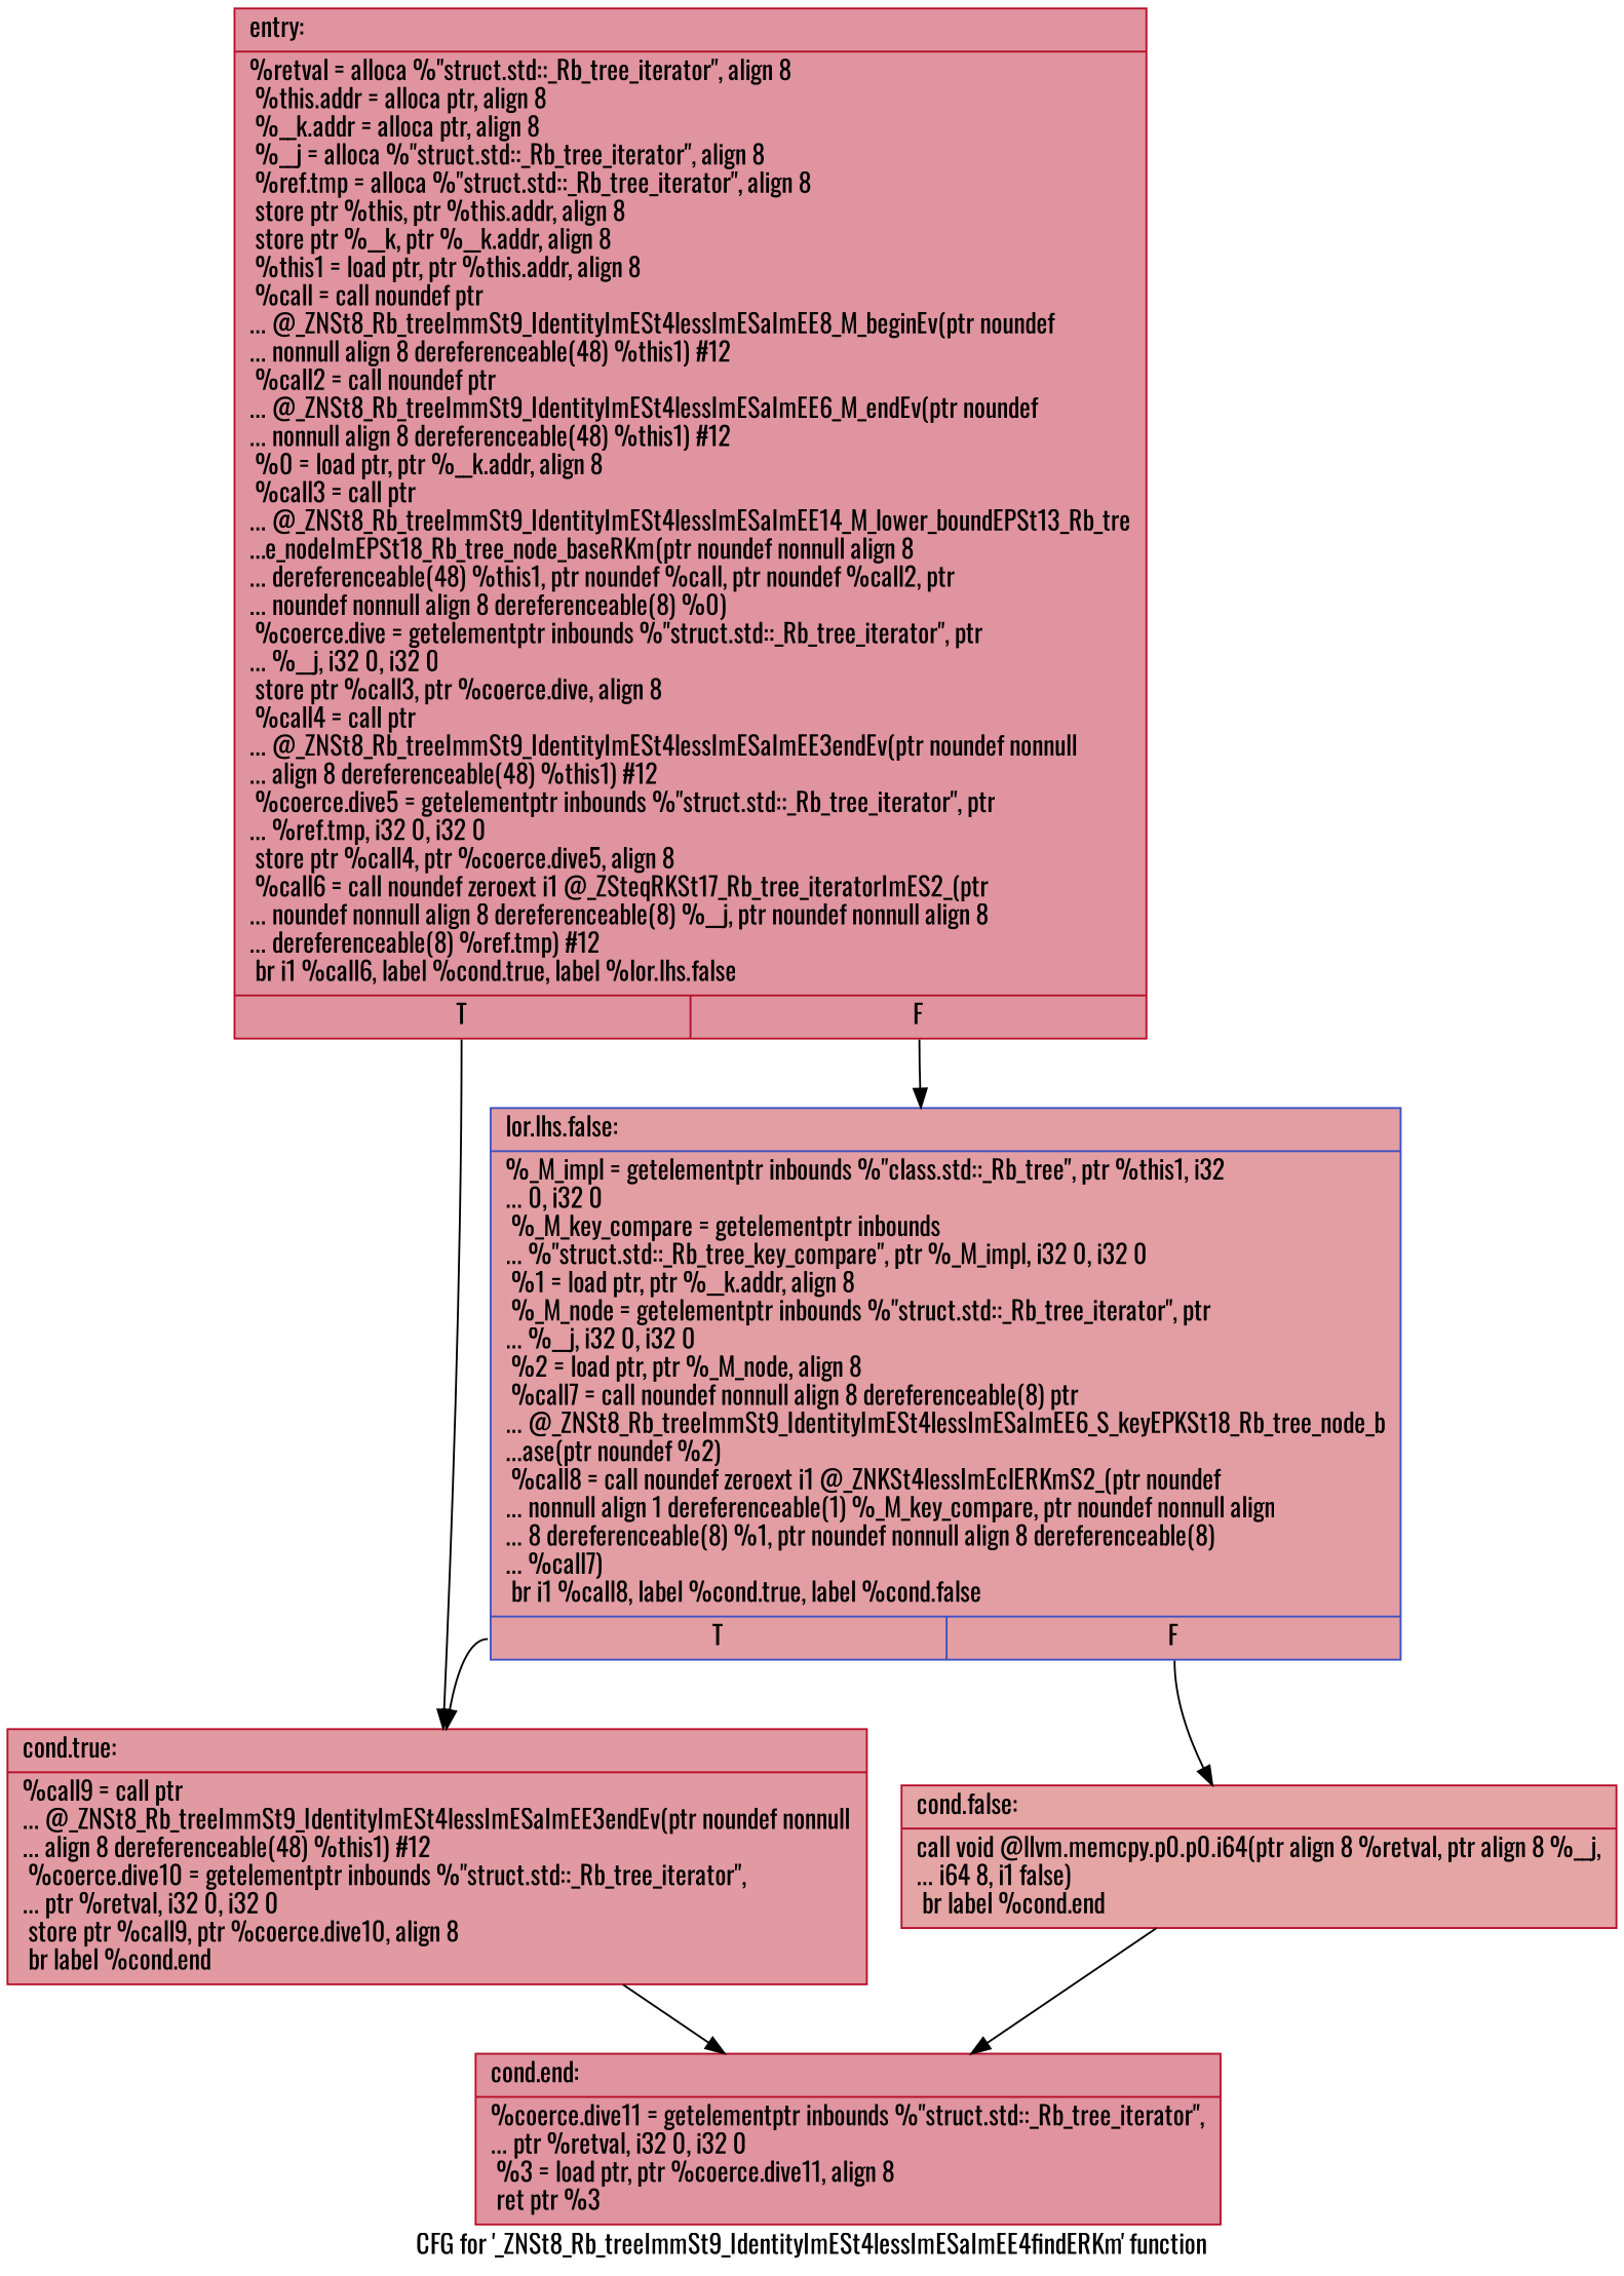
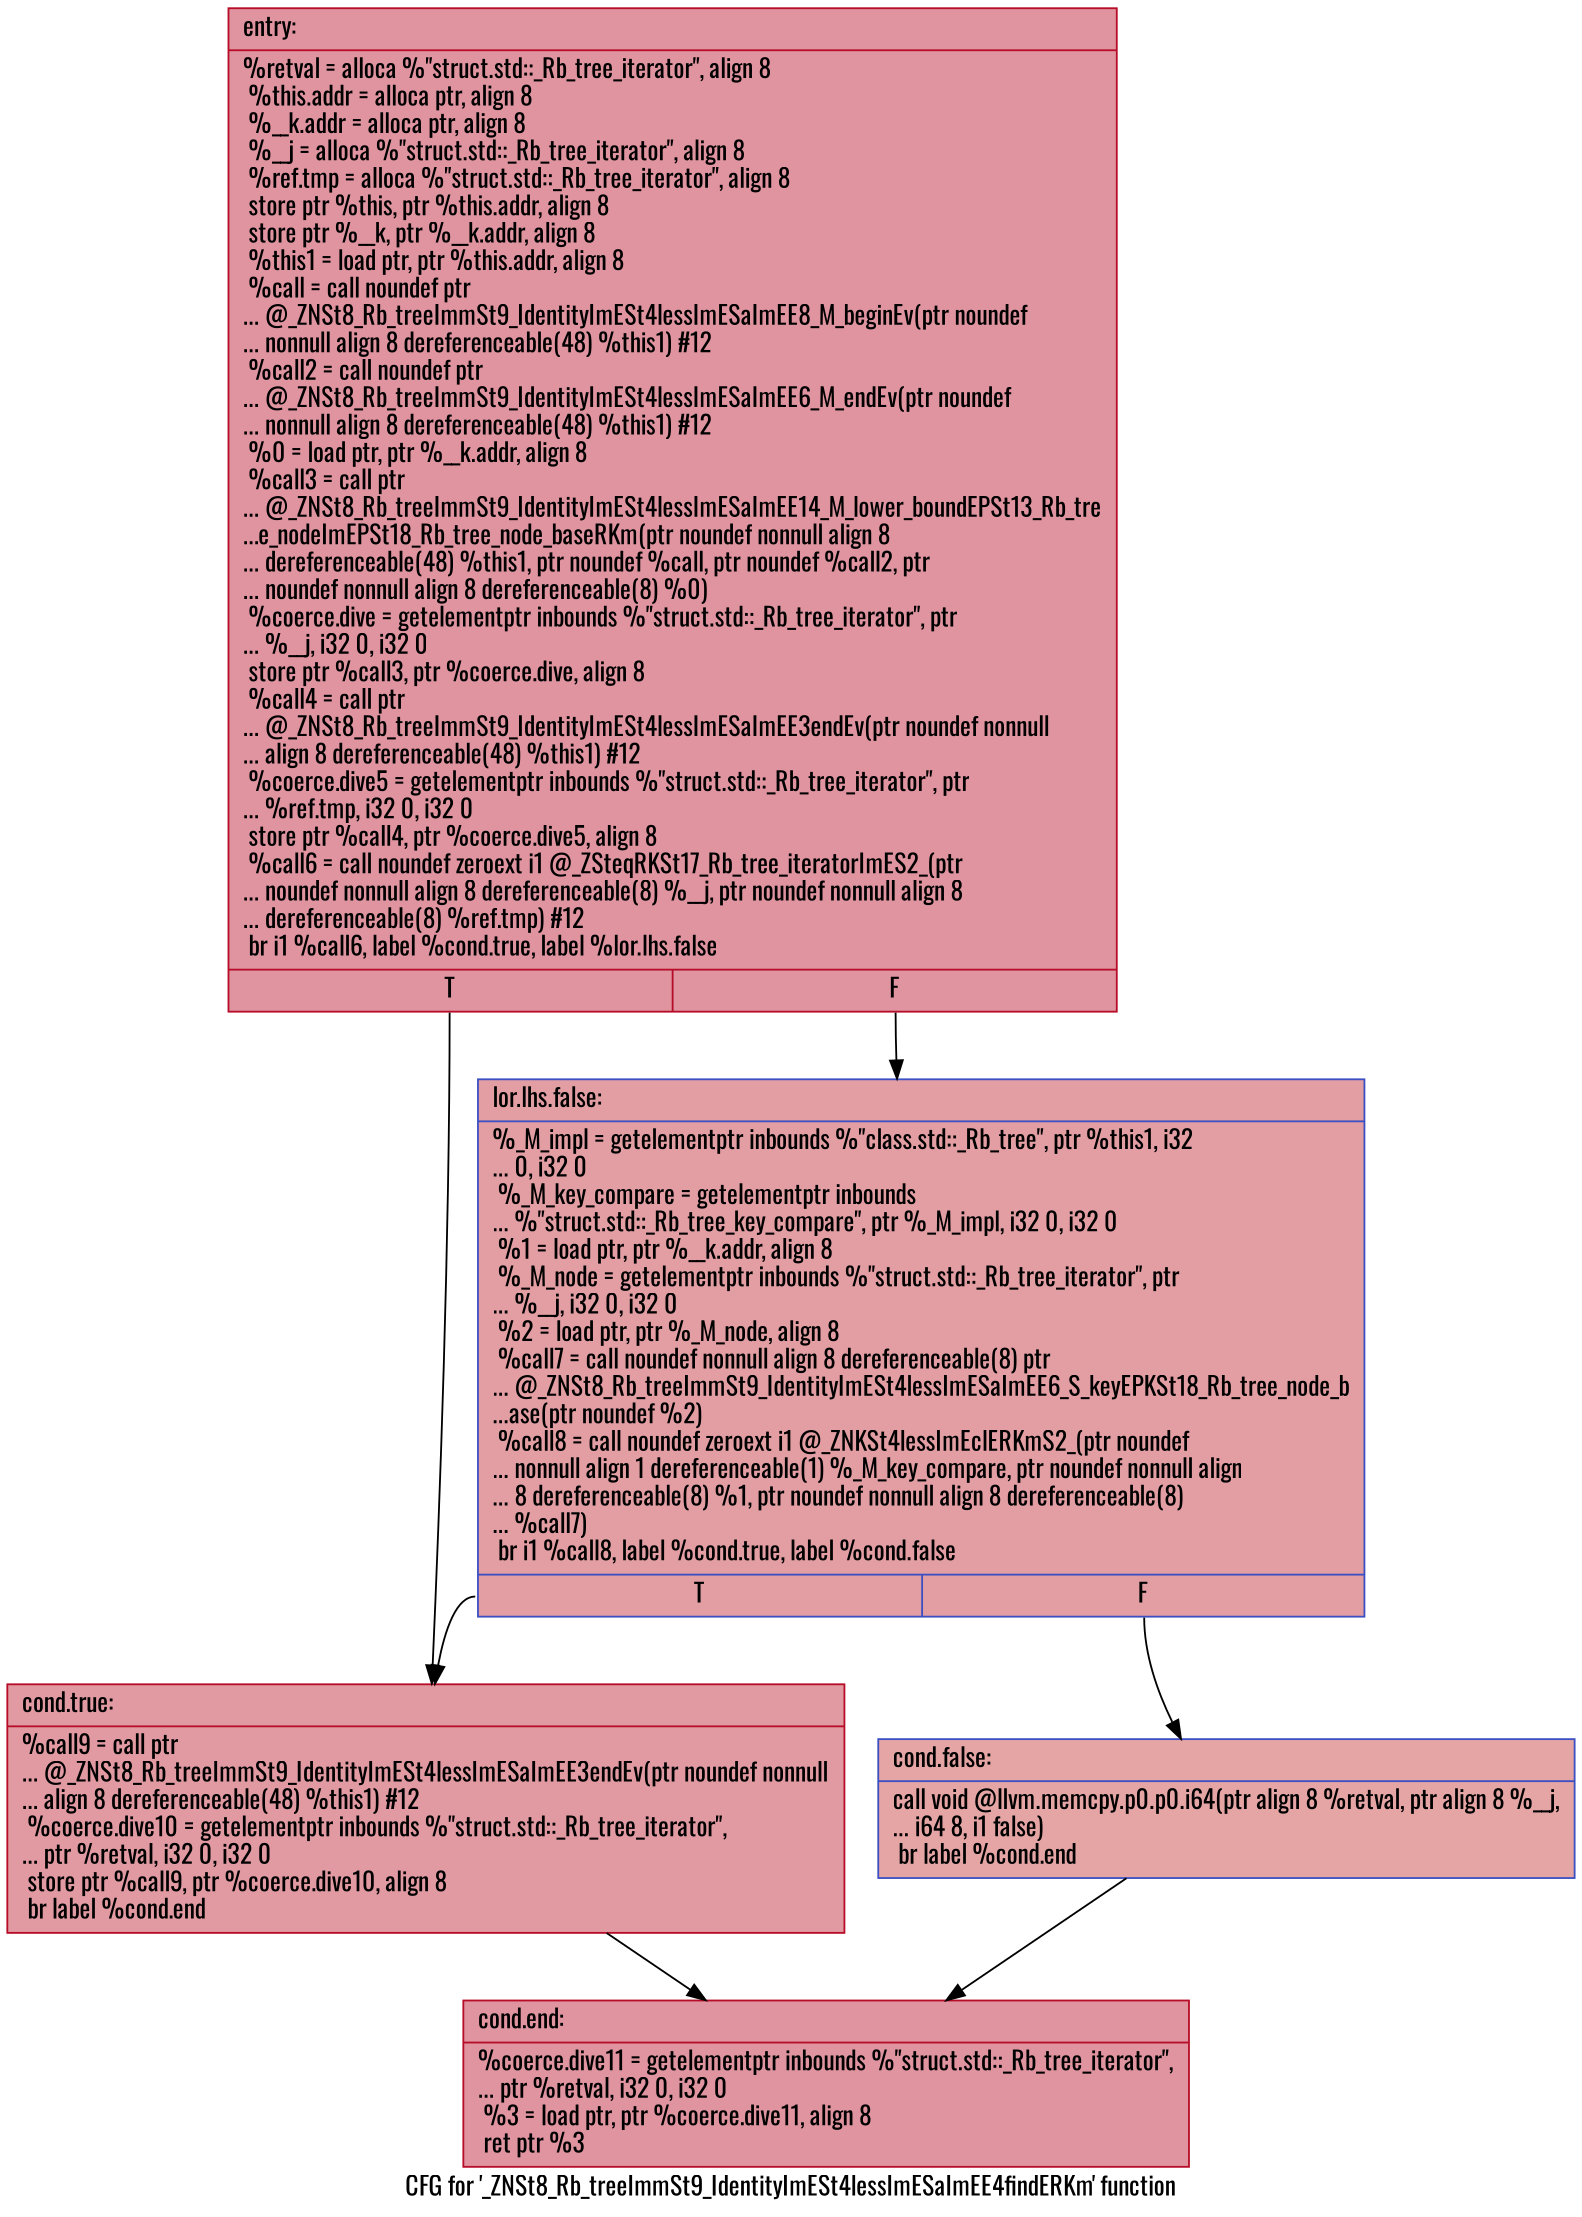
  digraph {
    label="CFG for '_ZNSt8_Rb_treeImmSt9_IdentityImESt4lessImESaImEE4findERKm' function"
    fontname=Oswald
    node [color="#b70d28ff" fillcolor="#b70d2870" fontname=Oswald shape=record style=filled]
    edge [fontname=Oswald]
    n1 [label="{entry:\l|  %retval = alloca %\"struct.std::_Rb_tree_iterator\", align 8\l  %this.addr = alloca ptr, align 8\l  %__k.addr = alloca ptr, align 8\l  %__j = alloca %\"struct.std::_Rb_tree_iterator\", align 8\l  %ref.tmp = alloca %\"struct.std::_Rb_tree_iterator\", align 8\l  store ptr %this, ptr %this.addr, align 8\l  store ptr %__k, ptr %__k.addr, align 8\l  %this1 = load ptr, ptr %this.addr, align 8\l  %call = call noundef ptr\l... @_ZNSt8_Rb_treeImmSt9_IdentityImESt4lessImESaImEE8_M_beginEv(ptr noundef\l... nonnull align 8 dereferenceable(48) %this1) #12\l  %call2 = call noundef ptr\l... @_ZNSt8_Rb_treeImmSt9_IdentityImESt4lessImESaImEE6_M_endEv(ptr noundef\l... nonnull align 8 dereferenceable(48) %this1) #12\l  %0 = load ptr, ptr %__k.addr, align 8\l  %call3 = call ptr\l... @_ZNSt8_Rb_treeImmSt9_IdentityImESt4lessImESaImEE14_M_lower_boundEPSt13_Rb_tre\l...e_nodeImEPSt18_Rb_tree_node_baseRKm(ptr noundef nonnull align 8\l... dereferenceable(48) %this1, ptr noundef %call, ptr noundef %call2, ptr\l... noundef nonnull align 8 dereferenceable(8) %0)\l  %coerce.dive = getelementptr inbounds %\"struct.std::_Rb_tree_iterator\", ptr\l... %__j, i32 0, i32 0\l  store ptr %call3, ptr %coerce.dive, align 8\l  %call4 = call ptr\l... @_ZNSt8_Rb_treeImmSt9_IdentityImESt4lessImESaImEE3endEv(ptr noundef nonnull\l... align 8 dereferenceable(48) %this1) #12\l  %coerce.dive5 = getelementptr inbounds %\"struct.std::_Rb_tree_iterator\", ptr\l... %ref.tmp, i32 0, i32 0\l  store ptr %call4, ptr %coerce.dive5, align 8\l  %call6 = call noundef zeroext i1 @_ZSteqRKSt17_Rb_tree_iteratorImES2_(ptr\l... noundef nonnull align 8 dereferenceable(8) %__j, ptr noundef nonnull align 8\l... dereferenceable(8) %ref.tmp) #12\l  br i1 %call6, label %cond.true, label %lor.lhs.false\l|{<s0>T|<s1>F}}"]
    n2 [fillcolor="#bb1b2c70" label="{cond.true:\l|  %call9 = call ptr\l... @_ZNSt8_Rb_treeImmSt9_IdentityImESt4lessImESaImEE3endEv(ptr noundef nonnull\l... align 8 dereferenceable(48) %this1) #12\l  %coerce.dive10 = getelementptr inbounds %\"struct.std::_Rb_tree_iterator\",\l... ptr %retval, i32 0, i32 0\l  store ptr %call9, ptr %coerce.dive10, align 8\l  br label %cond.end\l}"]
    n3 [color="#3d50c3ff" fillcolor="#be242e70" label="{lor.lhs.false:\l|  %_M_impl = getelementptr inbounds %\"class.std::_Rb_tree\", ptr %this1, i32\l... 0, i32 0\l  %_M_key_compare = getelementptr inbounds\l... %\"struct.std::_Rb_tree_key_compare\", ptr %_M_impl, i32 0, i32 0\l  %1 = load ptr, ptr %__k.addr, align 8\l  %_M_node = getelementptr inbounds %\"struct.std::_Rb_tree_iterator\", ptr\l... %__j, i32 0, i32 0\l  %2 = load ptr, ptr %_M_node, align 8\l  %call7 = call noundef nonnull align 8 dereferenceable(8) ptr\l... @_ZNSt8_Rb_treeImmSt9_IdentityImESt4lessImESaImEE6_S_keyEPKSt18_Rb_tree_node_b\l...ase(ptr noundef %2)\l  %call8 = call noundef zeroext i1 @_ZNKSt4lessImEclERKmS2_(ptr noundef\l... nonnull align 1 dereferenceable(1) %_M_key_compare, ptr noundef nonnull align\l... 8 dereferenceable(8) %1, ptr noundef nonnull align 8 dereferenceable(8)\l... %call7)\l  br i1 %call8, label %cond.true, label %cond.false\l|{<s0>T|<s1>F}}"]
    n4 [label="{cond.end:\l|  %coerce.dive11 = getelementptr inbounds %\"struct.std::_Rb_tree_iterator\",\l... ptr %retval, i32 0, i32 0\l  %3 = load ptr, ptr %coerce.dive11, align 8\l  ret ptr %3\l}"]
-   n5 [fillcolor="#c5333470" label="{cond.false:\l|  call void @llvm.memcpy.p0.p0.i64(ptr align 8 %retval, ptr align 8 %__j,\l... i64 8, i1 false)\l  br label %cond.end\l}"]
+   n5 [color="#3d50c3ff" fillcolor="#c5333470" label="{cond.false:\l|  call void @llvm.memcpy.p0.p0.i64(ptr align 8 %retval, ptr align 8 %__j,\l... i64 8, i1 false)\l  br label %cond.end\l}"]
    n1 -> n2 [tailport=s0]
    n1 -> n3 [tailport=s1]
    n2 -> n4
    n3 -> n2 [tailport=s0]
    n3 -> n5 [tailport=s1]
    n5 -> n4
  }
